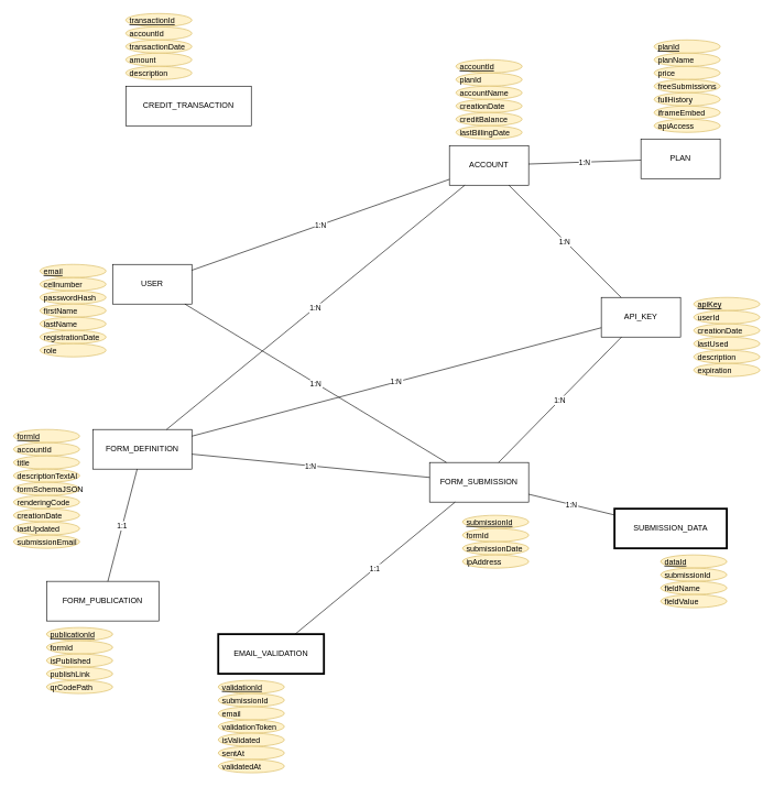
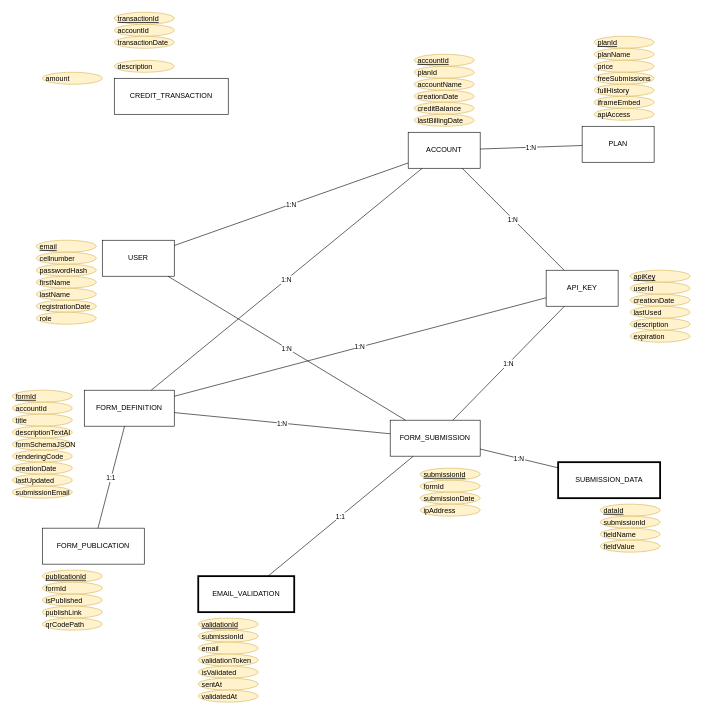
  <mxCell id="0" />
  <mxCell id="1" parent="0" />
  <mxCell id="2" value="USER" style="shape=rectangle;whiteSpace=wrap;html=1;" parent="1" vertex="1"><mxGeometry x="170" y="400" width="120" height="60" as="geometry" /></mxCell>
  <mxCell id="3" value="ACCOUNT" style="shape=rectangle;whiteSpace=wrap;html=1;" parent="1" vertex="1"><mxGeometry x="680" y="220" width="120" height="60" as="geometry" /></mxCell>
  <mxCell id="4" value="API_KEY" style="shape=rectangle;whiteSpace=wrap;html=1;" parent="1" vertex="1"><mxGeometry x="910" y="450" width="120" height="60" as="geometry" /></mxCell>
  <mxCell id="5" value="FORM_DEFINITION" style="shape=rectangle;whiteSpace=wrap;html=1;" parent="1" vertex="1"><mxGeometry x="140" y="650" width="150" height="60" as="geometry" /></mxCell>
  <mxCell id="6" value="CREDIT_TRANSACTION" style="shape=rectangle;whiteSpace=wrap;html=1;" parent="1" vertex="1"><mxGeometry x="190" y="130" width="190" height="60" as="geometry" /></mxCell>
  <mxCell id="7" value="PLAN" style="shape=rectangle;whiteSpace=wrap;html=1;" parent="1" vertex="1"><mxGeometry x="970" y="210" width="120" height="60" as="geometry" /></mxCell>
  <mxCell id="8" value="FORM_PUBLICATION" style="shape=rectangle;whiteSpace=wrap;html=1;" parent="1" vertex="1"><mxGeometry x="70" y="880" width="170" height="60" as="geometry" /></mxCell>
  <mxCell id="9" value="FORM_SUBMISSION" style="shape=rectangle;whiteSpace=wrap;html=1;" parent="1" vertex="1"><mxGeometry x="650" y="700" width="150" height="60" as="geometry" /></mxCell>
  <mxCell id="10" value="SUBMISSION_DATA" style="shape=rectangle;whiteSpace=wrap;html=1;strokeWidth=3;" parent="1" vertex="1"><mxGeometry x="930" y="770" width="170" height="60" as="geometry" /></mxCell>
  <mxCell id="11" value="EMAIL_VALIDATION" style="shape=rectangle;whiteSpace=wrap;html=1;strokeWidth=3;" parent="1" vertex="1"><mxGeometry x="330" y="960" width="160" height="60" as="geometry" /></mxCell>
  <mxCell id="12" value="1:N" style="endArrow=none;" parent="1" source="2" target="3" edge="1"><mxGeometry relative="1" as="geometry" /></mxCell>
  <mxCell id="13" value="1:N" style="endArrow=none;" parent="1" source="2" target="9" edge="1"><mxGeometry relative="1" as="geometry" /></mxCell>
  <mxCell id="14" value="1:N" style="endArrow=none;" parent="1" source="3" target="5" edge="1"><mxGeometry relative="1" as="geometry" /></mxCell>
  <mxCell id="15" value="1:N" style="endArrow=none;" parent="1" source="3" target="4" edge="1"><mxGeometry relative="1" as="geometry" /></mxCell>
  <mxCell id="16" value="1:N" style="endArrow=none;" parent="1" source="7" target="3" edge="1"><mxGeometry relative="1" as="geometry" /></mxCell>
  <mxCell id="17" value="1:1" style="endArrow=none;" parent="1" source="5" target="8" edge="1"><mxGeometry relative="1" as="geometry" /></mxCell>
  <mxCell id="18" value="1:N" style="endArrow=none;" parent="1" source="5" target="9" edge="1"><mxGeometry relative="1" as="geometry" /></mxCell>
  <mxCell id="19" value="1:N" style="endArrow=none;" parent="1" source="9" target="10" edge="1"><mxGeometry relative="1" as="geometry" /></mxCell>
  <mxCell id="20" value="1:1" style="endArrow=none;" parent="1" source="9" target="11" edge="1"><mxGeometry relative="1" as="geometry" /></mxCell>
  <mxCell id="21" value="1:N" style="endArrow=none;" parent="1" source="4" target="5" edge="1"><mxGeometry relative="1" as="geometry" /></mxCell>
  <mxCell id="22" value="1:N" style="endArrow=none;" parent="1" source="4" target="9" edge="1"><mxGeometry relative="1" as="geometry" /></mxCell>
  <mxCell id="23" value="email" style="ellipse;fillColor=#fff2cc;strokeColor=#d6b656;align=left;spacingLeft=4;fontStyle=4;textDecoration=underline;" vertex="1" parent="1"><mxGeometry x="60" y="400" width="100" height="20" as="geometry" /></mxCell>
  <mxCell id="24" value="cellnumber" style="ellipse;fillColor=#fff2cc;strokeColor=#d6b656;align=left;spacingLeft=4;" vertex="1" parent="1"><mxGeometry x="60" y="420" width="100" height="20" as="geometry" /></mxCell>
  <mxCell id="25" value="passwordHash" style="ellipse;fillColor=#fff2cc;strokeColor=#d6b656;align=left;spacingLeft=4;" vertex="1" parent="1"><mxGeometry x="60" y="440" width="100" height="20" as="geometry" /></mxCell>
  <mxCell id="26" value="firstName" style="ellipse;fillColor=#fff2cc;strokeColor=#d6b656;align=left;spacingLeft=4;" vertex="1" parent="1"><mxGeometry x="60" y="460" width="100" height="20" as="geometry" /></mxCell>
  <mxCell id="27" value="lastName" style="ellipse;fillColor=#fff2cc;strokeColor=#d6b656;align=left;spacingLeft=4;" vertex="1" parent="1"><mxGeometry x="60" y="480" width="100" height="20" as="geometry" /></mxCell>
  <mxCell id="28" value="registrationDate" style="ellipse;fillColor=#fff2cc;strokeColor=#d6b656;align=left;spacingLeft=4;" vertex="1" parent="1"><mxGeometry x="60" y="500" width="100" height="20" as="geometry" /></mxCell>
  <mxCell id="29" value="role" style="ellipse;fillColor=#fff2cc;strokeColor=#d6b656;align=left;spacingLeft=4;" vertex="1" parent="1"><mxGeometry x="60" y="520" width="100" height="20" as="geometry" /></mxCell>
  <mxCell id="30" value="accountId" style="ellipse;fillColor=#fff2cc;strokeColor=#d6b656;align=left;spacingLeft=4;fontStyle=4;textDecoration=underline;" vertex="1" parent="1"><mxGeometry x="690" y="90" width="100" height="20" as="geometry" /></mxCell>
  <mxCell id="31" value="planId" style="ellipse;fillColor=#fff2cc;strokeColor=#d6b656;align=left;spacingLeft=4;" vertex="1" parent="1"><mxGeometry x="690" y="110" width="100" height="20" as="geometry" /></mxCell>
  <mxCell id="32" value="accountName" style="ellipse;fillColor=#fff2cc;strokeColor=#d6b656;align=left;spacingLeft=4;" vertex="1" parent="1"><mxGeometry x="690" y="130" width="100" height="20" as="geometry" /></mxCell>
  <mxCell id="33" value="creationDate" style="ellipse;fillColor=#fff2cc;strokeColor=#d6b656;align=left;spacingLeft=4;" vertex="1" parent="1"><mxGeometry x="690" y="150" width="100" height="20" as="geometry" /></mxCell>
  <mxCell id="34" value="creditBalance" style="ellipse;fillColor=#fff2cc;strokeColor=#d6b656;align=left;spacingLeft=4;" vertex="1" parent="1"><mxGeometry x="690" y="170" width="100" height="20" as="geometry" /></mxCell>
  <mxCell id="35" value="lastBillingDate" style="ellipse;fillColor=#fff2cc;strokeColor=#d6b656;align=left;spacingLeft=4;" vertex="1" parent="1"><mxGeometry x="690" y="190" width="100" height="20" as="geometry" /></mxCell>
  <mxCell id="36" value="apiKey" style="ellipse;fillColor=#fff2cc;strokeColor=#d6b656;align=left;spacingLeft=4;fontStyle=4;textDecoration=underline;" vertex="1" parent="1"><mxGeometry x="1050" y="450" width="100" height="20" as="geometry" /></mxCell>
  <mxCell id="37" value="userId" style="ellipse;fillColor=#fff2cc;strokeColor=#d6b656;align=left;spacingLeft=4;" vertex="1" parent="1"><mxGeometry x="1050" y="470" width="100" height="20" as="geometry" /></mxCell>
  <mxCell id="38" value="creationDate" style="ellipse;fillColor=#fff2cc;strokeColor=#d6b656;align=left;spacingLeft=4;" vertex="1" parent="1"><mxGeometry x="1050" y="490" width="100" height="20" as="geometry" /></mxCell>
  <mxCell id="39" value="lastUsed" style="ellipse;fillColor=#fff2cc;strokeColor=#d6b656;align=left;spacingLeft=4;" vertex="1" parent="1"><mxGeometry x="1050" y="510" width="100" height="20" as="geometry" /></mxCell>
  <mxCell id="40" value="description" style="ellipse;fillColor=#fff2cc;strokeColor=#d6b656;align=left;spacingLeft=4;" vertex="1" parent="1"><mxGeometry x="1050" y="530" width="100" height="20" as="geometry" /></mxCell>
  <mxCell id="41" value="expiration" style="ellipse;fillColor=#fff2cc;strokeColor=#d6b656;align=left;spacingLeft=4;" vertex="1" parent="1"><mxGeometry x="1050" y="550" width="100" height="20" as="geometry" /></mxCell>
  <mxCell id="42" value="formId" style="ellipse;fillColor=#fff2cc;strokeColor=#d6b656;align=left;spacingLeft=4;fontStyle=4;textDecoration=underline;" vertex="1" parent="1"><mxGeometry x="20" y="650" width="100" height="20" as="geometry" /></mxCell>
  <mxCell id="43" value="accountId" style="ellipse;fillColor=#fff2cc;strokeColor=#d6b656;align=left;spacingLeft=4;" vertex="1" parent="1"><mxGeometry x="20" y="670" width="100" height="20" as="geometry" /></mxCell>
  <mxCell id="44" value="title" style="ellipse;fillColor=#fff2cc;strokeColor=#d6b656;align=left;spacingLeft=4;" vertex="1" parent="1"><mxGeometry x="20" y="690" width="100" height="20" as="geometry" /></mxCell>
  <mxCell id="45" value="descriptionTextAI" style="ellipse;fillColor=#fff2cc;strokeColor=#d6b656;align=left;spacingLeft=4;" vertex="1" parent="1"><mxGeometry x="20" y="710" width="100" height="20" as="geometry" /></mxCell>
  <mxCell id="46" value="formSchemaJSON" style="ellipse;fillColor=#fff2cc;strokeColor=#d6b656;align=left;spacingLeft=4;" vertex="1" parent="1"><mxGeometry x="20" y="730" width="100" height="20" as="geometry" /></mxCell>
  <mxCell id="47" value="renderingCode" style="ellipse;fillColor=#fff2cc;strokeColor=#d6b656;align=left;spacingLeft=4;" vertex="1" parent="1"><mxGeometry x="20" y="750" width="100" height="20" as="geometry" /></mxCell>
  <mxCell id="48" value="creationDate" style="ellipse;fillColor=#fff2cc;strokeColor=#d6b656;align=left;spacingLeft=4;" vertex="1" parent="1"><mxGeometry x="20" y="770" width="100" height="20" as="geometry" /></mxCell>
  <mxCell id="49" value="lastUpdated" style="ellipse;fillColor=#fff2cc;strokeColor=#d6b656;align=left;spacingLeft=4;" vertex="1" parent="1"><mxGeometry x="20" y="790" width="100" height="20" as="geometry" /></mxCell>
  <mxCell id="50" value="submissionEmail" style="ellipse;fillColor=#fff2cc;strokeColor=#d6b656;align=left;spacingLeft=4;" vertex="1" parent="1"><mxGeometry x="20" y="810" width="100" height="20" as="geometry" /></mxCell>
  <mxCell id="51" value="transactionId" style="ellipse;fillColor=#fff2cc;strokeColor=#d6b656;align=left;spacingLeft=4;fontStyle=4;textDecoration=underline;" vertex="1" parent="1"><mxGeometry x="190" y="20" width="100" height="20" as="geometry" /></mxCell>
  <mxCell id="52" value="accountId" style="ellipse;fillColor=#fff2cc;strokeColor=#d6b656;align=left;spacingLeft=4;" vertex="1" parent="1"><mxGeometry x="190" y="40" width="100" height="20" as="geometry" /></mxCell>
  <mxCell id="53" value="transactionDate" style="ellipse;fillColor=#fff2cc;strokeColor=#d6b656;align=left;spacingLeft=4;" vertex="1" parent="1"><mxGeometry x="190" y="60" width="100" height="20" as="geometry" /></mxCell>
- <mxCell id="54" value="amount" style="ellipse;fillColor=#fff2cc;strokeColor=#d6b656;align=left;spacingLeft=4;" vertex="1" parent="1"><mxGeometry x="190" y="80" width="100" height="20" as="geometry" /></mxCell>
+ <mxCell id="54" value="amount" style="ellipse;fillColor=#fff2cc;strokeColor=#d6b656;align=left;spacingLeft=4;" vertex="1" parent="1"><mxGeometry x="70" y="120" width="100" height="20" as="geometry" /></mxCell>
  <mxCell id="55" value="description" style="ellipse;fillColor=#fff2cc;strokeColor=#d6b656;align=left;spacingLeft=4;" vertex="1" parent="1"><mxGeometry x="190" y="100" width="100" height="20" as="geometry" /></mxCell>
  <mxCell id="56" value="planId" style="ellipse;fillColor=#fff2cc;strokeColor=#d6b656;align=left;spacingLeft=4;fontStyle=4;textDecoration=underline;" vertex="1" parent="1"><mxGeometry x="990" y="60" width="100" height="20" as="geometry" /></mxCell>
  <mxCell id="57" value="planName" style="ellipse;fillColor=#fff2cc;strokeColor=#d6b656;align=left;spacingLeft=4;" vertex="1" parent="1"><mxGeometry x="990" y="80" width="100" height="20" as="geometry" /></mxCell>
  <mxCell id="58" value="price" style="ellipse;fillColor=#fff2cc;strokeColor=#d6b656;align=left;spacingLeft=4;" vertex="1" parent="1"><mxGeometry x="990" y="100" width="100" height="20" as="geometry" /></mxCell>
  <mxCell id="59" value="freeSubmissions" style="ellipse;fillColor=#fff2cc;strokeColor=#d6b656;align=left;spacingLeft=4;" vertex="1" parent="1"><mxGeometry x="990" y="120" width="100" height="20" as="geometry" /></mxCell>
  <mxCell id="60" value="fullHistory" style="ellipse;fillColor=#fff2cc;strokeColor=#d6b656;align=left;spacingLeft=4;" vertex="1" parent="1"><mxGeometry x="990" y="140" width="100" height="20" as="geometry" /></mxCell>
  <mxCell id="61" value="iframeEmbed" style="ellipse;fillColor=#fff2cc;strokeColor=#d6b656;align=left;spacingLeft=4;" vertex="1" parent="1"><mxGeometry x="990" y="160" width="100" height="20" as="geometry" /></mxCell>
  <mxCell id="62" value="apiAccess" style="ellipse;fillColor=#fff2cc;strokeColor=#d6b656;align=left;spacingLeft=4;" vertex="1" parent="1"><mxGeometry x="990" y="180" width="100" height="20" as="geometry" /></mxCell>
  <mxCell id="63" value="publicationId" style="ellipse;fillColor=#fff2cc;strokeColor=#d6b656;align=left;spacingLeft=4;fontStyle=4;textDecoration=underline;" vertex="1" parent="1"><mxGeometry x="70" y="950" width="100" height="20" as="geometry" /></mxCell>
  <mxCell id="64" value="formId" style="ellipse;fillColor=#fff2cc;strokeColor=#d6b656;align=left;spacingLeft=4;" vertex="1" parent="1"><mxGeometry x="70" y="970" width="100" height="20" as="geometry" /></mxCell>
  <mxCell id="65" value="isPublished" style="ellipse;fillColor=#fff2cc;strokeColor=#d6b656;align=left;spacingLeft=4;" vertex="1" parent="1"><mxGeometry x="70" y="990" width="100" height="20" as="geometry" /></mxCell>
  <mxCell id="66" value="publishLink" style="ellipse;fillColor=#fff2cc;strokeColor=#d6b656;align=left;spacingLeft=4;" vertex="1" parent="1"><mxGeometry x="70" y="1010" width="100" height="20" as="geometry" /></mxCell>
  <mxCell id="67" value="qrCodePath" style="ellipse;fillColor=#fff2cc;strokeColor=#d6b656;align=left;spacingLeft=4;" vertex="1" parent="1"><mxGeometry x="70" y="1030" width="100" height="20" as="geometry" /></mxCell>
  <mxCell id="68" value="submissionId" style="ellipse;fillColor=#fff2cc;strokeColor=#d6b656;align=left;spacingLeft=4;fontStyle=4;textDecoration=underline;" vertex="1" parent="1"><mxGeometry x="700" y="780" width="100" height="20" as="geometry" /></mxCell>
  <mxCell id="69" value="formId" style="ellipse;fillColor=#fff2cc;strokeColor=#d6b656;align=left;spacingLeft=4;" vertex="1" parent="1"><mxGeometry x="700" y="800" width="100" height="20" as="geometry" /></mxCell>
  <mxCell id="70" value="submissionDate" style="ellipse;fillColor=#fff2cc;strokeColor=#d6b656;align=left;spacingLeft=4;" vertex="1" parent="1"><mxGeometry x="700" y="820" width="100" height="20" as="geometry" /></mxCell>
  <mxCell id="71" value="ipAddress" style="ellipse;fillColor=#fff2cc;strokeColor=#d6b656;align=left;spacingLeft=4;" vertex="1" parent="1"><mxGeometry x="700" y="840" width="100" height="20" as="geometry" /></mxCell>
  <mxCell id="72" value="dataId" style="ellipse;fillColor=#fff2cc;strokeColor=#d6b656;align=left;spacingLeft=4;fontStyle=4;textDecoration=underline;" vertex="1" parent="1"><mxGeometry x="1000" y="840" width="100" height="20" as="geometry" /></mxCell>
  <mxCell id="73" value="submissionId" style="ellipse;fillColor=#fff2cc;strokeColor=#d6b656;align=left;spacingLeft=4;" vertex="1" parent="1"><mxGeometry x="1000" y="860" width="100" height="20" as="geometry" /></mxCell>
  <mxCell id="74" value="fieldName" style="ellipse;fillColor=#fff2cc;strokeColor=#d6b656;align=left;spacingLeft=4;" vertex="1" parent="1"><mxGeometry x="1000" y="880" width="100" height="20" as="geometry" /></mxCell>
  <mxCell id="75" value="fieldValue" style="ellipse;fillColor=#fff2cc;strokeColor=#d6b656;align=left;spacingLeft=4;" vertex="1" parent="1"><mxGeometry x="1000" y="900" width="100" height="20" as="geometry" /></mxCell>
  <mxCell id="76" value="validationId" style="ellipse;fillColor=#fff2cc;strokeColor=#d6b656;align=left;spacingLeft=4;fontStyle=4;textDecoration=underline;" vertex="1" parent="1"><mxGeometry x="330" y="1030" width="100" height="20" as="geometry" /></mxCell>
  <mxCell id="77" value="submissionId" style="ellipse;fillColor=#fff2cc;strokeColor=#d6b656;align=left;spacingLeft=4;" vertex="1" parent="1"><mxGeometry x="330" y="1050" width="100" height="20" as="geometry" /></mxCell>
  <mxCell id="78" value="email" style="ellipse;fillColor=#fff2cc;strokeColor=#d6b656;align=left;spacingLeft=4;" vertex="1" parent="1"><mxGeometry x="330" y="1070" width="100" height="20" as="geometry" /></mxCell>
  <mxCell id="79" value="validationToken" style="ellipse;fillColor=#fff2cc;strokeColor=#d6b656;align=left;spacingLeft=4;" vertex="1" parent="1"><mxGeometry x="330" y="1090" width="100" height="20" as="geometry" /></mxCell>
  <mxCell id="80" value="isValidated" style="ellipse;fillColor=#fff2cc;strokeColor=#d6b656;align=left;spacingLeft=4;" vertex="1" parent="1"><mxGeometry x="330" y="1110" width="100" height="20" as="geometry" /></mxCell>
  <mxCell id="81" value="sentAt" style="ellipse;fillColor=#fff2cc;strokeColor=#d6b656;align=left;spacingLeft=4;" vertex="1" parent="1"><mxGeometry x="330" y="1130" width="100" height="20" as="geometry" /></mxCell>
  <mxCell id="82" value="validatedAt" style="ellipse;fillColor=#fff2cc;strokeColor=#d6b656;align=left;spacingLeft=4;" vertex="1" parent="1"><mxGeometry x="330" y="1150" width="100" height="20" as="geometry" /></mxCell>
